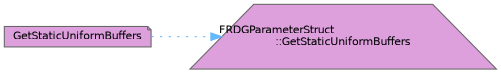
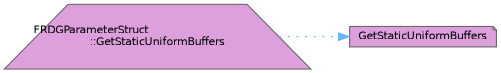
  digraph {
    rankdir=LR
    node [fillcolor=plum fontname=Helvetica fontsize=10 style=filled]
    n1 [color=gray40 fontcolor=black height=0.2 label=GetStaticUniformBuffers shape=note width=0.4]
    n2 [color=grey40 height=0.2 label="FRDGParameterStruct\l::GetStaticUniformBuffers" shape=trapezium width=0.4]
-   n1 -> n2 [color=steelblue1 fontname=Helvetica fontsize=10 labelfontname=Helvetica labelfontsize=10 style=dotted]
+   n2 -> n1 [color=steelblue1 fontname=Helvetica fontsize=10 labelfontname=Helvetica labelfontsize=10 style=dotted]
  }
